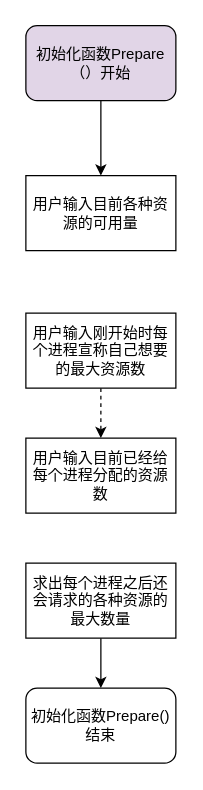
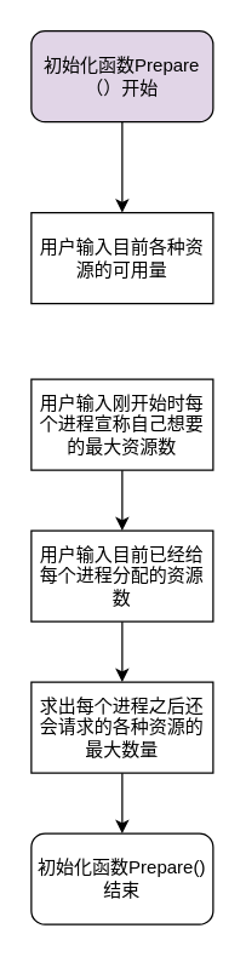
  <mxCell id="0" />
  <mxCell id="1" parent="0" />
  <mxCell id="2" value="" style="edgeStyle=orthogonalEdgeStyle;rounded=0;orthogonalLoop=1;jettySize=auto;html=1;" edge="1" parent="1" source="3"><mxGeometry relative="1" as="geometry"><mxPoint x="80" y="140" as="targetPoint" /></mxGeometry></mxCell>
  <mxCell id="3" value="初始化函数Prepare（）开始" style="rounded=1;whiteSpace=wrap;html=1;fillColor=#e1d5e7;" vertex="1" parent="1"><mxGeometry x="20" y="20" width="120" height="60" as="geometry" /></mxCell>
  <mxCell id="4" value="用户输入目前各种资源的可用量" style="rounded=0;whiteSpace=wrap;html=1;" vertex="1" parent="1"><mxGeometry x="20" y="140" width="120" height="60" as="geometry" /></mxCell>
- <mxCell id="5" value="" style="edgeStyle=orthogonalEdgeStyle;rounded=0;orthogonalLoop=1;jettySize=auto;html=1;dashed=1;" edge="1" parent="1" source="6" target="8"><mxGeometry relative="1" as="geometry" /></mxCell>
+ <mxCell id="5" value="" style="edgeStyle=orthogonalEdgeStyle;rounded=0;orthogonalLoop=1;jettySize=auto;html=1;" edge="1" parent="1" source="6" target="8"><mxGeometry relative="1" as="geometry" /></mxCell>
  <mxCell id="6" value="用户输入刚开始时每个进程宣称自己想要的最大资源数" style="rounded=0;whiteSpace=wrap;html=1;" vertex="1" parent="1"><mxGeometry x="20" y="250" width="120" height="60" as="geometry" /></mxCell>
+ <mxCell id="7" value="" style="edgeStyle=orthogonalEdgeStyle;rounded=0;orthogonalLoop=1;jettySize=auto;html=1;" edge="1" parent="1" source="8" target="10"><mxGeometry relative="1" as="geometry" /></mxCell>
  <mxCell id="8" value="用户输入目前已经给每个进程分配的资源数" style="rounded=0;whiteSpace=wrap;html=1;" vertex="1" parent="1"><mxGeometry x="20" y="350" width="120" height="60" as="geometry" /></mxCell>
  <mxCell id="9" value="" style="edgeStyle=orthogonalEdgeStyle;rounded=0;orthogonalLoop=1;jettySize=auto;html=1;" edge="1" parent="1" source="10"><mxGeometry relative="1" as="geometry"><mxPoint x="80" y="550" as="targetPoint" /></mxGeometry></mxCell>
  <mxCell id="10" value="求出每个进程之后还会请求的各种资源的最大数量" style="rounded=0;whiteSpace=wrap;html=1;" vertex="1" parent="1"><mxGeometry x="20" y="450" width="120" height="60" as="geometry" /></mxCell>
  <mxCell id="11" value="初始化函数Prepare()结束" style="rounded=1;whiteSpace=wrap;html=1;" vertex="1" parent="1"><mxGeometry x="20" y="550" width="120" height="60" as="geometry" /></mxCell>
